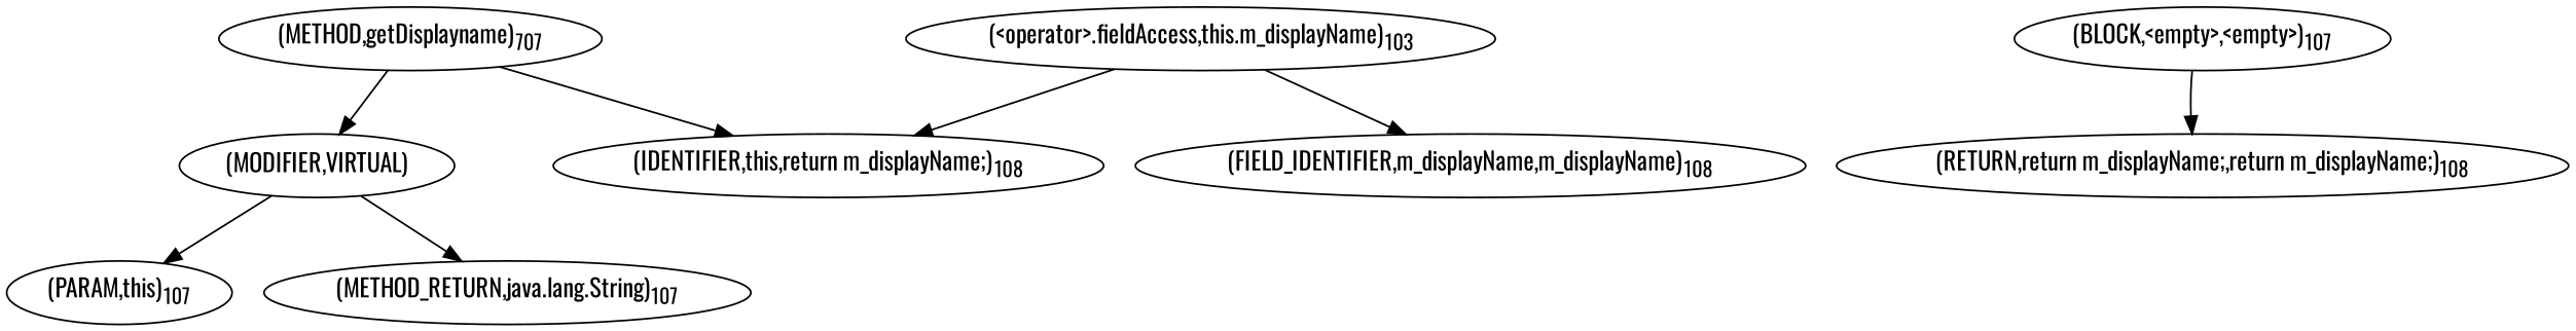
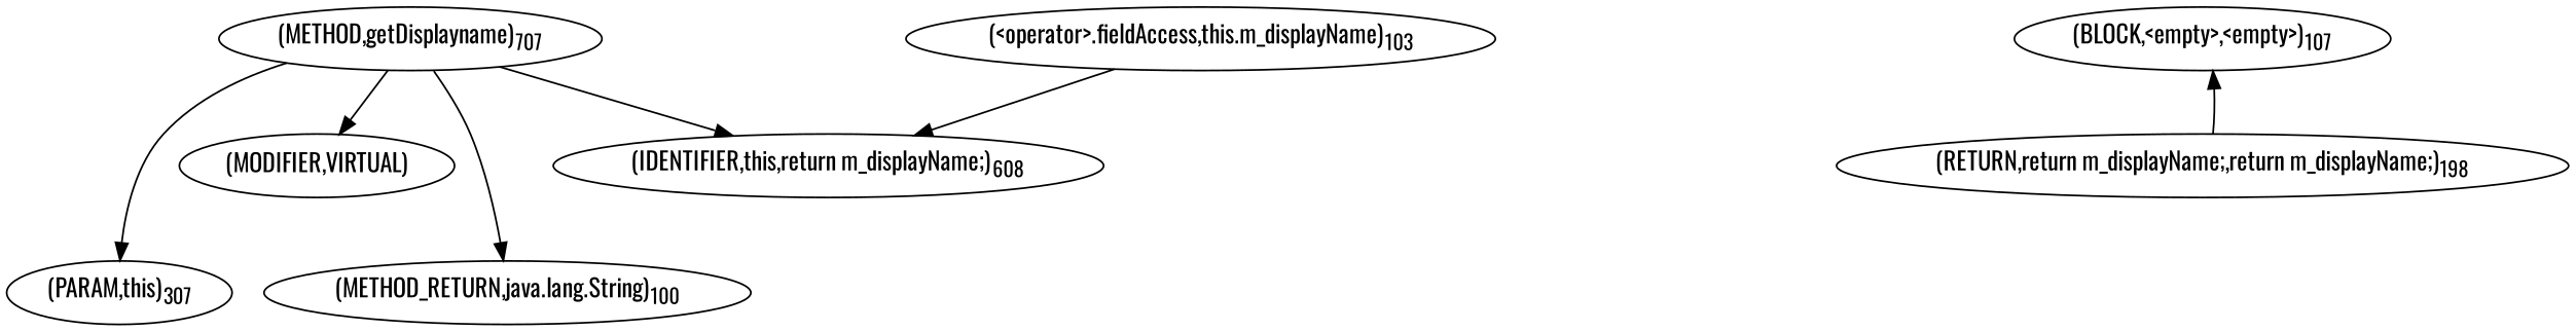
  digraph {
    fontname=Oswald
    node [fontname=Oswald]
    edge [fontname=Oswald]
    n1 [label=<(METHOD,getDisplayname)<SUB>707</SUB>>]
-   n2 [label=<(PARAM,this)<SUB>107</SUB>>]
+   n2 [label=<(PARAM,this)<SUB>307</SUB>>]
    n3 [label=<(MODIFIER,VIRTUAL)>]
-   n4 [label=<(METHOD_RETURN,java.lang.String)<SUB>107</SUB>>]
-   n5 [label=<(IDENTIFIER,this,return m_displayName;)<SUB>108</SUB>>]
+   n4 [label=<(METHOD_RETURN,java.lang.String)<SUB>100</SUB>>]
+   n5 [label=<(IDENTIFIER,this,return m_displayName;)<SUB>608</SUB>>]
    n6 [label=<(BLOCK,&lt;empty&gt;,&lt;empty&gt;)<SUB>107</SUB>>]
-   n7 [label=<(RETURN,return m_displayName;,return m_displayName;)<SUB>108</SUB>>]
+   n7 [label=<(RETURN,return m_displayName;,return m_displayName;)<SUB>198</SUB>>]
    n8 [label=<(&lt;operator&gt;.fieldAccess,this.m_displayName)<SUB>103</SUB>>]
-   n9 [label=<(FIELD_IDENTIFIER,m_displayName,m_displayName)<SUB>108</SUB>>]
-   n3 -> n2
+   n1 -> n2
    n1 -> n3
-   n3 -> n4
+   n1 -> n4
    n1 -> n5
-   n6 -> n7
+   n7 -> n6
    n8 -> n5
-   n8 -> n9
  }
